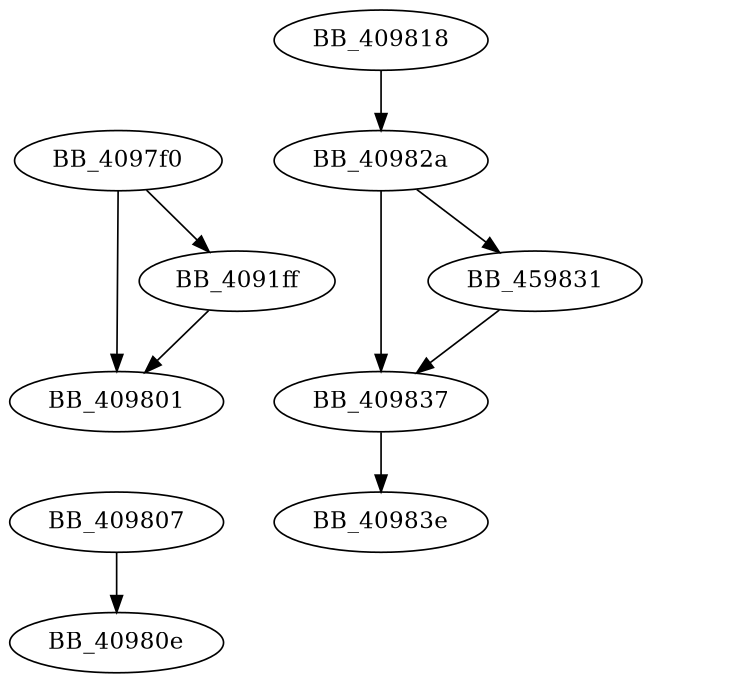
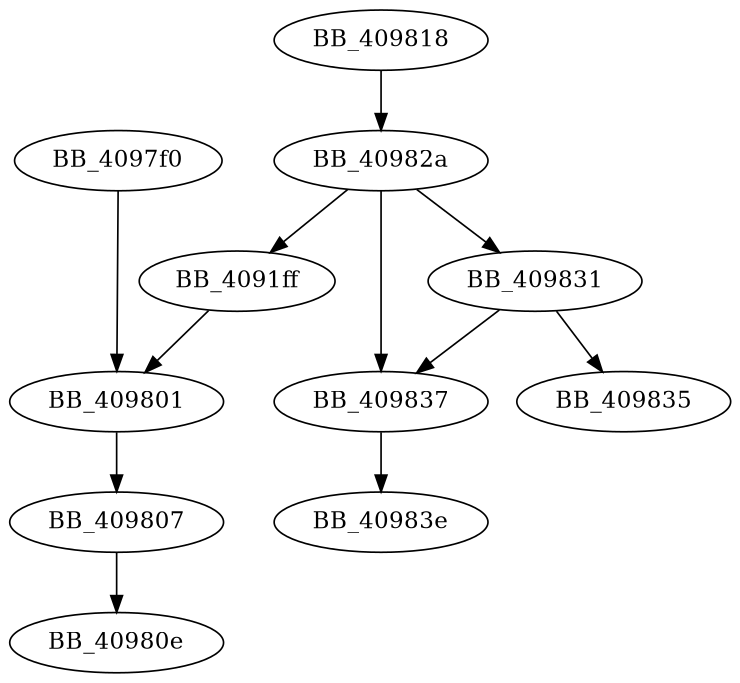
  digraph {
    n1 [label=BB_4091ff]
    BB_4097f0
    BB_409801
    BB_409807
    BB_40980e
    BB_409818
    BB_40982a
-   BB_409831 [label=BB_459831]
+   BB_409831
    BB_409837
+   BB_409835
    BB_40983e
    n1 -> BB_409801
-   BB_4097f0 -> n1
+   BB_40982a -> n1
    BB_4097f0 -> BB_409801
+   BB_409801 -> BB_409807
    BB_409807 -> BB_40980e
    BB_409818 -> BB_40982a
    BB_40982a -> BB_409831
    BB_40982a -> BB_409837
    BB_409831 -> BB_409837
+   BB_409831 -> BB_409835
    BB_409837 -> BB_40983e
  }
